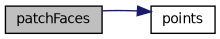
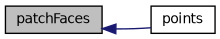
  digraph {
    rankdir=LR
    node [color=black fontname=Helvetica fontsize=10 shape=record]
    n1 [fillcolor=grey75 fontcolor=black height=0.2 label=patchFaces style=filled width=0.4]
    n2 [height=0.2 label=points width=0.4]
-   n2 -> n1 [color=midnightblue dir=back fontname=Helvetica fontsize=10 labelfontname=Helvetica labelfontsize=10 style=solid]
+   n1 -> n2 [color=midnightblue dir=back fontname=Helvetica fontsize=10 labelfontname=Helvetica labelfontsize=10 style=solid]
  }
